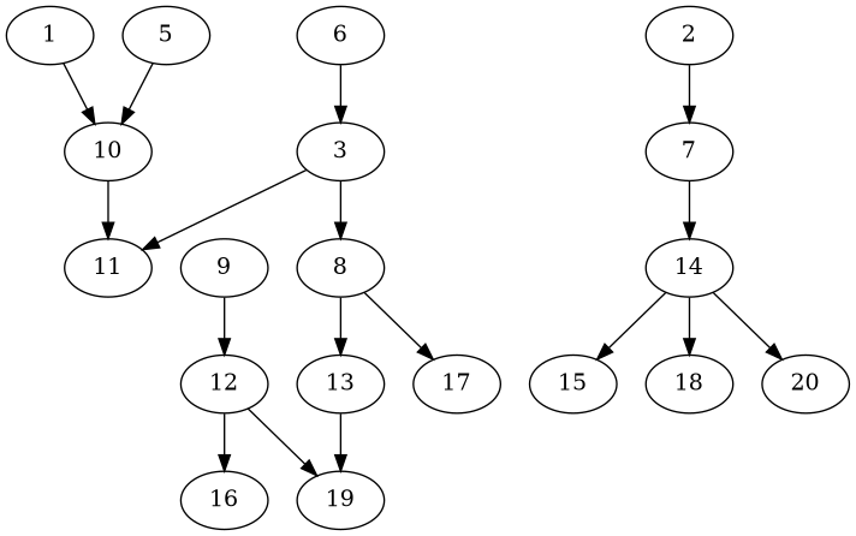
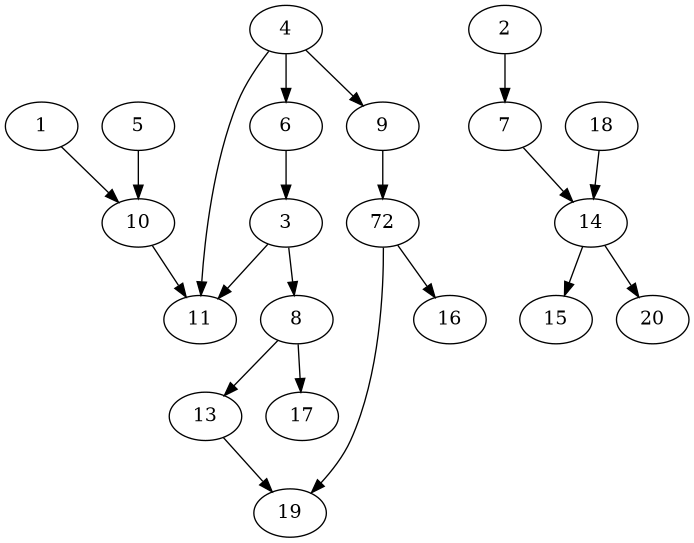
  digraph {
    node [alpha=0.11]
    1 [alpha=0.01 expect_size=32519168]
    10 [expect_size=18715648]
    11 [alpha=0.10 expect_size=10481664]
-   12 [alpha=0.08 expect_size=12089344]
+   12 [alpha=0.08 expect_size=12089344 label=72]
    19 [alpha=0.02 expect_size=12722176]
    16 [alpha=0.05 expect_size=45871104]
    2 [alpha=0.08 expect_size=6286336]
    7 [alpha=0.04 expect_size=47136768]
    14 [alpha=0.07 expect_size=6012928]
    15 [alpha=0.12 expect_size=15483904]
    18 [expect_size=35756032]
    20 [alpha=0.03 expect_size=34650112]
    3 [alpha=0.09 expect_size=14507008]
    8 [alpha=0.10 expect_size=5874688]
    6 [alpha=0.12 expect_size=14022656]
    13 [alpha=0.07 expect_size=31108096]
    17 [alpha=0.06 expect_size=27222016]
+   4 [alpha=0.04 expect_size=9942016]
    9 [alpha=0.09 expect_size=48704512]
    5 [alpha=0.13 expect_size=10970112]
    1 -> 10
    10 -> 11
    12 -> 19
    12 -> 16
    2 -> 7
    7 -> 14
    14 -> 15
-   14 -> 18
+   18 -> 14
    14 -> 20
    3 -> 11
    3 -> 8
    8 -> 13
    8 -> 17
    6 -> 3
    13 -> 19
+   4 -> 11
+   4 -> 6
+   4 -> 9
    9 -> 12
    5 -> 10
  }
